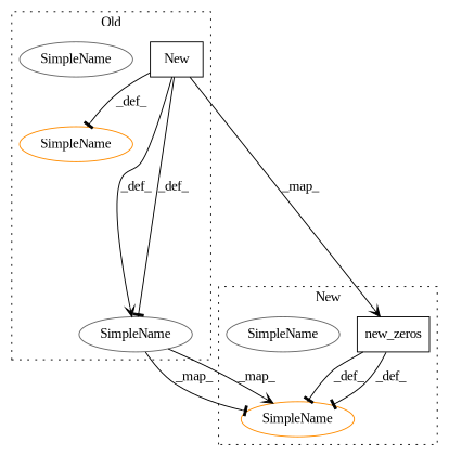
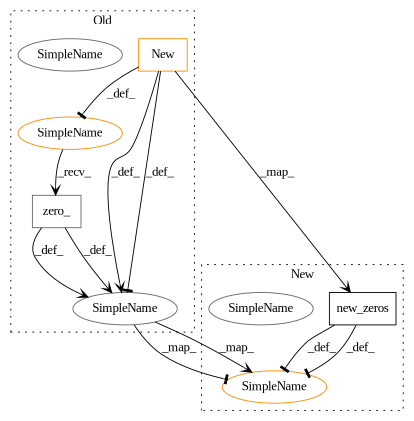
  digraph {
    fontname="Liberation Serif"
    node [a=42 color=gray40 fontname="Liberation Serif" l=9 s=4324 shape=ellipse]
    edge [arrowhead=vee fontname="Liberation Serif"]
-   n1 [a=32 color=black l="4,1" label=New s="4336,4357" shape=box]
+   n1 [a=32 color=darkorange l="4,1" label=New s="4336,4357" shape=box]
+   n2 [a=32 l=7 label=zero_ s=4359 shape=box]
    n3 [color=darkorange label=SimpleName l="" s=""]
    n4 [label=SimpleName]
    n5 [label=SimpleName]
    n6 [a=32 color=black l="10,1" label=new_zeros s="4324,4351" shape=box]
    n7 [label=SimpleName s=4312]
    n8 [color=darkorange label=SimpleName s=4312]
    subgraph cluster_1 {
      label=Old
      style=dotted
      n1
+     n2
      n3
      n4
      n5
    }
    subgraph cluster_2 {
      label=New
      style=dotted
      n6
      n7
      n8
    }
    n1 -> n3 [arrowhead=tee label=_def_]
    n1 -> n5 [label=_def_]
    n1 -> n5 [arrowhead=tee label=_def_]
    n1 -> n6 [label=_map_]
+   n2 -> n5 [label=_def_]
+   n2 -> n5 [label=_def_]
+   n3 -> n2 [label=_recv_]
    n5 -> n8 [arrowhead=tee label=_map_]
    n5 -> n8 [label=_map_]
    n6 -> n8 [arrowhead=tee label=_def_]
    n6 -> n8 [arrowhead=tee label=_def_]
  }
